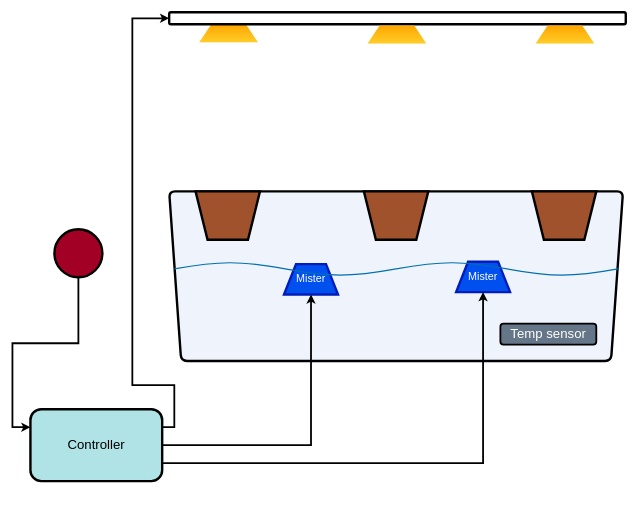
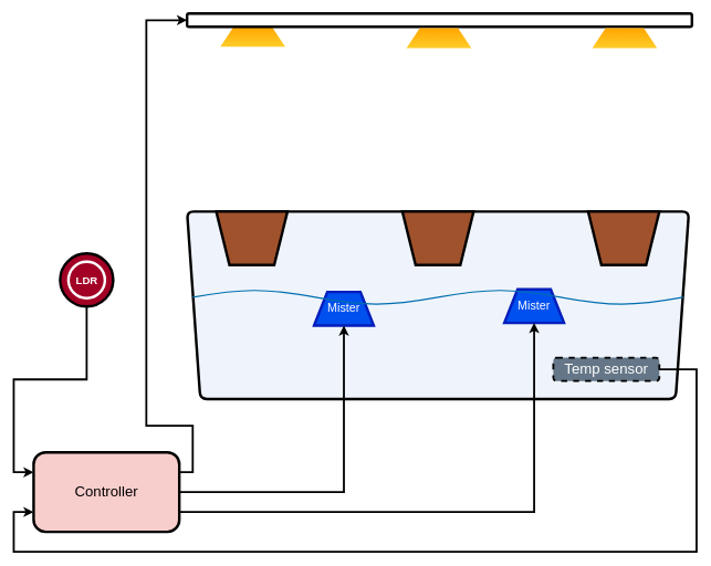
  <mxCell id="0" />
  <mxCell id="1" parent="0" />
  <mxCell id="2" value="" style="shape=trapezoid;perimeter=trapezoidPerimeter;whiteSpace=wrap;html=1;fixedSize=1;rotation=-180;rounded=1;fillColor=#EFF4FC;strokeColor=#000000;strokeWidth=4;container=0;" parent="1" vertex="1"><mxGeometry x="281.41" y="318.76" width="757" height="282.76" as="geometry" /></mxCell>
  <mxCell id="3" value="" style="shape=image;html=1;verticalAlign=top;verticalLabelPosition=bottom;labelBackgroundColor=#ffffff;imageAspect=0;aspect=fixed;image=https://cdn1.iconfinder.com/data/icons/icons-for-a-site-1/64/advantage_eco_friendly-128.png;clipPath=inset(0% 1.56% 23.44% 1.56%);container=0;" parent="1" vertex="1"><mxGeometry x="294.003" y="183" width="170.29" height="134.584" as="geometry" /></mxCell>
  <mxCell id="4" value="" style="shape=image;html=1;verticalAlign=top;verticalLabelPosition=bottom;labelBackgroundColor=#ffffff;imageAspect=0;aspect=fixed;image=https://cdn1.iconfinder.com/data/icons/icons-for-a-site-1/64/advantage_eco_friendly-128.png;clipPath=inset(0% 1.56% 23.44% 1.56%);container=0;" parent="1" vertex="1"><mxGeometry x="574.148" y="188.66" width="170.29" height="134.584" as="geometry" /></mxCell>
  <mxCell id="5" value="" style="shape=image;html=1;verticalAlign=top;verticalLabelPosition=bottom;labelBackgroundColor=#ffffff;imageAspect=0;aspect=fixed;image=https://cdn1.iconfinder.com/data/icons/icons-for-a-site-1/64/advantage_eco_friendly-128.png;clipPath=inset(0% 1.56% 23.44% 1.56%);container=0;" parent="1" vertex="1"><mxGeometry x="855.003" y="183" width="170.29" height="134.584" as="geometry" /></mxCell>
  <mxCell id="6" value="" style="shape=trapezoid;perimeter=trapezoidPerimeter;whiteSpace=wrap;html=1;fixedSize=1;fillColor=#ffcd28;strokeColor=#d79b00;gradientColor=#ffa500;gradientDirection=north;strokeWidth=0;container=0;" parent="1" vertex="1"><mxGeometry x="331.73" y="40" width="97.65" height="30" as="geometry" /></mxCell>
  <mxCell id="7" value="" style="rounded=1;whiteSpace=wrap;html=1;strokeWidth=4;container=0;" parent="1" vertex="1"><mxGeometry x="281.41" y="20" width="761.62" height="20" as="geometry" /></mxCell>
  <mxCell id="8" value="" style="shape=trapezoid;perimeter=trapezoidPerimeter;whiteSpace=wrap;html=1;fixedSize=1;rotation=-180;fillColor=#a0522d;fontColor=#ffffff;strokeColor=#000000;strokeWidth=4;container=0;" parent="1" vertex="1"><mxGeometry x="325.43" y="318.76" width="107.44" height="80.69" as="geometry" /></mxCell>
  <mxCell id="9" value="" style="shape=trapezoid;perimeter=trapezoidPerimeter;whiteSpace=wrap;html=1;fixedSize=1;rotation=-180;fillColor=#a0522d;fontColor=#ffffff;strokeColor=#000000;strokeWidth=4;container=0;" parent="1" vertex="1"><mxGeometry x="606.19" y="318.76" width="107.44" height="80.69" as="geometry" /></mxCell>
  <mxCell id="10" value="" style="shape=trapezoid;perimeter=trapezoidPerimeter;whiteSpace=wrap;html=1;fixedSize=1;rotation=-180;fillColor=#a0522d;fontColor=#ffffff;strokeColor=#000000;strokeWidth=4;container=0;" parent="1" vertex="1"><mxGeometry x="886.43" y="318.76" width="107.44" height="80.69" as="geometry" /></mxCell>
  <mxCell id="11" value="" style="shape=trapezoid;perimeter=trapezoidPerimeter;whiteSpace=wrap;html=1;fixedSize=1;fillColor=#ffcd28;strokeColor=#d79b00;gradientColor=#ffa500;gradientDirection=north;strokeWidth=0;container=0;" parent="1" vertex="1"><mxGeometry x="612.5" y="42" width="97.65" height="30" as="geometry" /></mxCell>
  <mxCell id="12" value="" style="shape=trapezoid;perimeter=trapezoidPerimeter;whiteSpace=wrap;html=1;fixedSize=1;fillColor=#ffcd28;strokeColor=#d79b00;gradientColor=#ffa500;gradientDirection=north;strokeWidth=0;container=0;" parent="1" vertex="1"><mxGeometry x="892.73" y="42" width="97.65" height="30" as="geometry" /></mxCell>
  <mxCell id="13" value="&lt;font style=&quot;font-size: 18px;&quot;&gt;Mister&lt;/font&gt;" style="shape=trapezoid;perimeter=trapezoidPerimeter;whiteSpace=wrap;html=1;fixedSize=1;rotation=0;fillColor=#0050ef;fontColor=#ffffff;strokeColor=#001DBC;strokeWidth=4;container=0;" parent="1" vertex="1"><mxGeometry x="473" y="440" width="90" height="50.69" as="geometry" /></mxCell>
  <mxCell id="14" value="&lt;font style=&quot;font-size: 18px;&quot;&gt;Mister&lt;/font&gt;" style="shape=trapezoid;perimeter=trapezoidPerimeter;whiteSpace=wrap;html=1;fixedSize=1;rotation=0;fillColor=#0050ef;fontColor=#ffffff;strokeColor=#001DBC;strokeWidth=4;container=0;" parent="1" vertex="1"><mxGeometry x="760" y="436" width="90" height="50.69" as="geometry" /></mxCell>
  <mxCell id="15" value="" style="pointerEvents=1;verticalLabelPosition=bottom;shadow=0;dashed=0;align=center;html=1;verticalAlign=top;shape=mxgraph.electrical.waveforms.sine_wave;fillColor=#1ba1e2;fontColor=#ffffff;strokeColor=#006EAF;strokeWidth=2;" parent="1" vertex="1"><mxGeometry x="290" y="434.26" width="370" height="27.74" as="geometry" /></mxCell>
  <mxCell id="16" value="" style="pointerEvents=1;verticalLabelPosition=bottom;shadow=0;dashed=0;align=center;html=1;verticalAlign=top;shape=mxgraph.electrical.waveforms.sine_wave;fillColor=#1ba1e2;fontColor=#ffffff;strokeColor=#006EAF;strokeWidth=2;" parent="1" vertex="1"><mxGeometry x="660" y="434.26" width="370" height="27.74" as="geometry" /></mxCell>
  <mxCell id="17" style="edgeStyle=orthogonalEdgeStyle;rounded=0;orthogonalLoop=1;jettySize=auto;html=1;entryX=0.5;entryY=1;entryDx=0;entryDy=0;strokeWidth=3;exitX=1;exitY=0.5;exitDx=0;exitDy=0;" parent="1" source="20" target="13" edge="1"><mxGeometry relative="1" as="geometry" /></mxCell>
  <mxCell id="18" style="edgeStyle=orthogonalEdgeStyle;rounded=0;orthogonalLoop=1;jettySize=auto;html=1;exitX=1;exitY=0.75;exitDx=0;exitDy=0;entryX=0.5;entryY=1;entryDx=0;entryDy=0;strokeWidth=3;" parent="1" source="20" target="14" edge="1"><mxGeometry relative="1" as="geometry" /></mxCell>
  <mxCell id="19" style="edgeStyle=orthogonalEdgeStyle;rounded=0;orthogonalLoop=1;jettySize=auto;html=1;exitX=1;exitY=0.25;exitDx=0;exitDy=0;strokeWidth=3;entryX=0;entryY=0.5;entryDx=0;entryDy=0;" parent="1" source="20" target="7" edge="1"><mxGeometry relative="1" as="geometry"><Array as="points"><mxPoint x="290" y="712" /><mxPoint x="290" y="642" /><mxPoint x="220" y="642" /><mxPoint x="220" y="30" /></Array><mxPoint x="240" y="-48" as="targetPoint" /></mxGeometry></mxCell>
- <mxCell id="20" value="&lt;font style=&quot;font-size: 22px;&quot;&gt;Controller&lt;/font&gt;" style="rounded=1;whiteSpace=wrap;html=1;strokeWidth=4;fillColor=#b0e3e6;strokeColor=#000000;" parent="1" vertex="1"><mxGeometry x="50" y="682" width="219.77" height="120" as="geometry" /></mxCell>
- <mxCell id="22" value="&lt;font style=&quot;font-size: 22px;&quot;&gt;Temp sensor&lt;br&gt;&lt;/font&gt;" style="rounded=1;whiteSpace=wrap;html=1;strokeWidth=3;fillColor=#647687;fontColor=#ffffff;strokeColor=#000000;" parent="1" vertex="1"><mxGeometry x="833.87" y="539.14" width="160" height="35.24" as="geometry" /></mxCell>
+ <mxCell id="20" value="&lt;font style=&quot;font-size: 22px;&quot;&gt;Controller&lt;/font&gt;" style="rounded=1;whiteSpace=wrap;html=1;strokeWidth=4;fillColor=#f8cecc;strokeColor=#000000;" parent="1" vertex="1"><mxGeometry x="50" y="682" width="219.77" height="120" as="geometry" /></mxCell>
+ <mxCell id="21" style="edgeStyle=orthogonalEdgeStyle;rounded=0;orthogonalLoop=1;jettySize=auto;html=1;exitX=1;exitY=0.5;exitDx=0;exitDy=0;entryX=0;entryY=0.75;entryDx=0;entryDy=0;strokeWidth=3;" parent="1" source="22" target="20" edge="1"><mxGeometry relative="1" as="geometry"><Array as="points"><mxPoint x="1050" y="557" /><mxPoint x="1050" y="832" /><mxPoint x="20" y="832" /><mxPoint x="20" y="772" /></Array></mxGeometry></mxCell>
+ <mxCell id="22" value="&lt;font style=&quot;font-size: 22px;&quot;&gt;Temp sensor&lt;br&gt;&lt;/font&gt;" style="rounded=1;whiteSpace=wrap;html=1;strokeWidth=3;fillColor=#647687;fontColor=#ffffff;strokeColor=#000000;dashed=1;" parent="1" vertex="1"><mxGeometry x="833.87" y="539.14" width="160" height="35.24" as="geometry" /></mxCell>
  <mxCell id="23" style="edgeStyle=orthogonalEdgeStyle;rounded=0;orthogonalLoop=1;jettySize=auto;html=1;exitX=0.5;exitY=1;exitDx=0;exitDy=0;entryX=0;entryY=0.25;entryDx=0;entryDy=0;strokeWidth=3;" parent="1" source="24" target="20" edge="1"><mxGeometry relative="1" as="geometry"><Array as="points"><mxPoint x="130" y="572" /><mxPoint x="20" y="572" /><mxPoint x="20" y="712" /></Array></mxGeometry></mxCell>
  <mxCell id="24" value="" style="ellipse;whiteSpace=wrap;html=1;aspect=fixed;fillColor=#a20025;fontColor=#ffffff;strokeColor=#000000;strokeWidth=4;" parent="1" vertex="1"><mxGeometry x="90" y="382" width="80" height="80" as="geometry" /></mxCell>
+ <mxCell id="25" value="&lt;font style=&quot;font-size: 16px;&quot;&gt;&lt;b&gt;LDR&lt;/b&gt;&lt;/font&gt;" style="ellipse;whiteSpace=wrap;html=1;aspect=fixed;fillColor=#a20025;fontColor=#ffffff;strokeColor=#FFFFFF;strokeWidth=4;" parent="1" vertex="1"><mxGeometry x="102.5" y="394.5" width="55" height="55" as="geometry" /></mxCell>
